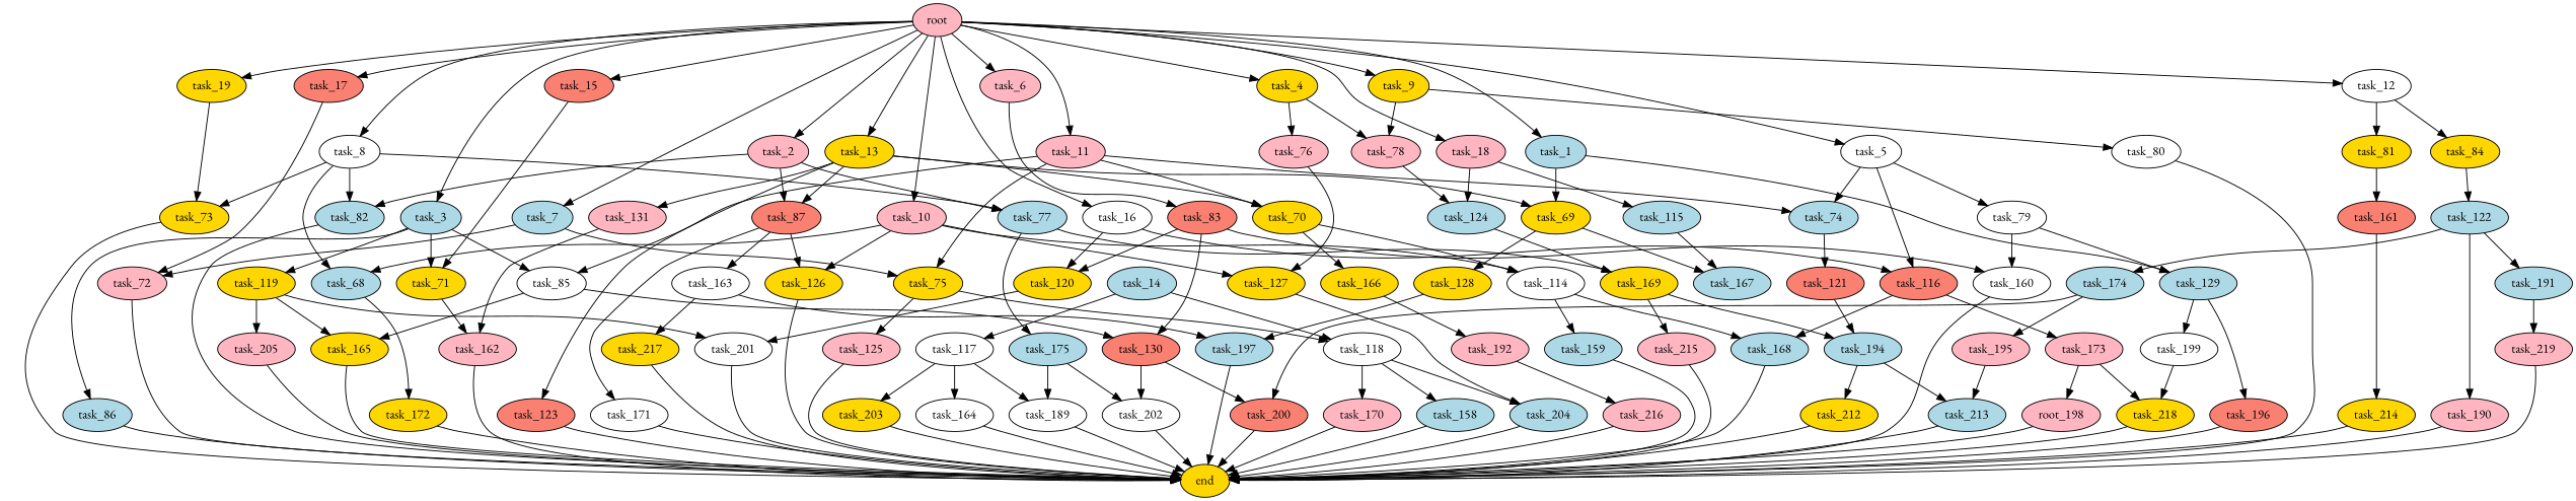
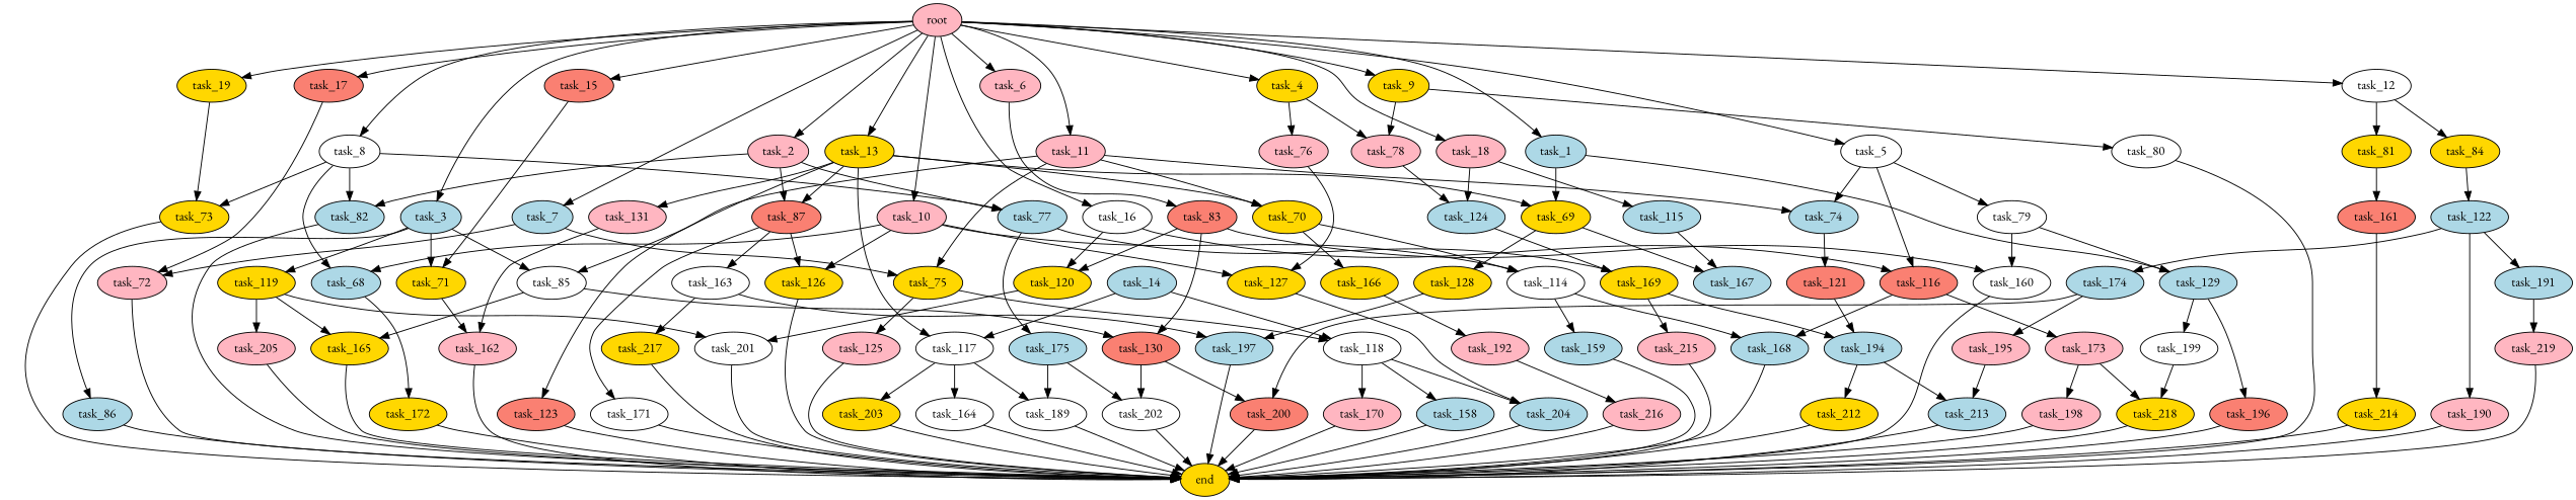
  digraph {
    fontname="EB Garamond"
    node [fillcolor=gold fontname="EB Garamond" style=filled]
    edge [fontname="EB Garamond"]
    root [fillcolor=lightpink]
    task_1 [fillcolor=lightblue]
    task_2 [fillcolor=lightpink]
    task_3 [fillcolor=lightblue]
    task_4
    task_5 [fillcolor=white]
    task_6 [fillcolor=lightpink]
    task_7 [fillcolor=lightblue]
    task_8 [fillcolor=white]
    task_9
    task_10 [fillcolor=lightpink]
    task_11 [fillcolor=lightpink]
    task_12 [fillcolor=white]
    task_13
    task_15 [fillcolor=salmon]
    task_16 [fillcolor=white]
    task_17 [fillcolor=salmon]
    task_18 [fillcolor=lightpink]
    task_19
    task_69
    task_129 [fillcolor=lightblue]
    task_77 [fillcolor=lightblue]
    task_82 [fillcolor=lightblue]
    task_87 [fillcolor=salmon]
    task_71
    task_85 [fillcolor=white]
    task_86 [fillcolor=lightblue]
    task_119
    task_76 [fillcolor=lightpink]
    task_78 [fillcolor=lightpink]
    task_74 [fillcolor=lightblue]
    task_79 [fillcolor=white]
    task_116 [fillcolor=salmon]
    task_83 [fillcolor=salmon]
    task_72 [fillcolor=lightpink]
    task_75
    task_68 [fillcolor=lightblue]
    task_73
    task_80 [fillcolor=white]
    task_114 [fillcolor=white]
    task_126
    task_127
    task_70
    task_81
    task_84
    task_117 [fillcolor=white]
    task_123 [fillcolor=salmon]
    task_131 [fillcolor=lightpink]
    task_14 [fillcolor=lightblue]
    task_118 [fillcolor=white]
    task_120
    task_115 [fillcolor=lightblue]
    task_124 [fillcolor=lightblue]
    task_128
    task_167 [fillcolor=lightblue]
    task_196 [fillcolor=salmon]
    task_199 [fillcolor=white]
    task_169
    task_175 [fillcolor=lightblue]
    end
    task_163 [fillcolor=white]
    task_171 [fillcolor=white]
    task_162 [fillcolor=lightpink]
    task_165
    task_130 [fillcolor=salmon]
    task_201 [fillcolor=white]
    task_205 [fillcolor=lightpink]
    task_121 [fillcolor=salmon]
    task_160 [fillcolor=white]
    task_168 [fillcolor=lightblue]
    task_173 [fillcolor=lightpink]
    task_125 [fillcolor=lightpink]
    task_172
    task_159 [fillcolor=lightblue]
    task_204 [fillcolor=lightblue]
    task_166
    task_161 [fillcolor=salmon]
    task_122 [fillcolor=lightblue]
    task_164 [fillcolor=white]
    task_189 [fillcolor=white]
    task_203
    task_158 [fillcolor=lightblue]
    task_170 [fillcolor=lightpink]
    task_197 [fillcolor=lightblue]
    task_192 [fillcolor=lightpink]
    task_194 [fillcolor=lightblue]
    task_215 [fillcolor=lightpink]
    task_202 [fillcolor=white]
    task_214
    task_200 [fillcolor=salmon]
    task_174 [fillcolor=lightblue]
    task_190 [fillcolor=lightpink]
    task_191 [fillcolor=lightblue]
    task_217
-   task_198 [fillcolor=lightpink label=root_198]
+   task_198 [fillcolor=lightpink]
    task_218
    task_212
    task_213 [fillcolor=lightblue]
    task_195 [fillcolor=lightpink]
    task_219 [fillcolor=lightpink]
    task_216 [fillcolor=lightpink]
    root -> task_1
    root -> task_2
    root -> task_3
    root -> task_4
    root -> task_5
    root -> task_6
    root -> task_7
    root -> task_8
    root -> task_9
    root -> task_10
    root -> task_11
    root -> task_12
    root -> task_13
    root -> task_15
    root -> task_16
    root -> task_17
    root -> task_18
    root -> task_19
    task_1 -> task_69
    task_1 -> task_129
    task_2 -> task_77
    task_2 -> task_82
    task_2 -> task_87
    task_3 -> task_71
    task_3 -> task_85
    task_3 -> task_86
    task_3 -> task_119
    task_4 -> task_76
    task_4 -> task_78
    task_5 -> task_74
    task_5 -> task_79
    task_5 -> task_116
    task_6 -> task_83
    task_7 -> task_72
    task_7 -> task_75
    task_8 -> task_77
    task_8 -> task_82
    task_8 -> task_68
    task_8 -> task_73
    task_9 -> task_78
    task_9 -> task_80
    task_10 -> task_68
    task_10 -> task_114
    task_10 -> task_126
    task_10 -> task_127
    task_11 -> task_85
    task_11 -> task_74
    task_11 -> task_75
    task_11 -> task_70
    task_12 -> task_81
    task_12 -> task_84
    task_13 -> task_69
    task_13 -> task_87
    task_13 -> task_70
+   task_13 -> task_117
    task_13 -> task_123
    task_13 -> task_131
    task_15 -> task_71
    task_16 -> task_116
    task_16 -> task_120
    task_17 -> task_72
    task_18 -> task_115
    task_18 -> task_124
    task_19 -> task_73
    task_69 -> task_128
    task_69 -> task_167
    task_129 -> task_196
    task_129 -> task_199
    task_77 -> task_169
    task_77 -> task_175
    task_82 -> end
    task_87 -> task_126
    task_87 -> task_163
    task_87 -> task_171
    task_71 -> task_162
    task_85 -> task_165
    task_85 -> task_130
    task_86 -> end
    task_119 -> task_165
    task_119 -> task_201
    task_119 -> task_205
    task_76 -> task_127
    task_78 -> task_124
    task_74 -> task_121
    task_79 -> task_129
    task_79 -> task_160
    task_116 -> task_168
    task_116 -> task_173
    task_83 -> task_120
    task_83 -> task_130
    task_83 -> task_160
    task_72 -> end
    task_75 -> task_118
    task_75 -> task_125
    task_68 -> task_172
    task_73 -> end
    task_80 -> end
    task_114 -> task_168
    task_114 -> task_159
    task_126 -> end
    task_127 -> task_204
    task_70 -> task_114
    task_70 -> task_166
    task_81 -> task_161
    task_84 -> task_122
    task_117 -> task_164
    task_117 -> task_189
    task_117 -> task_203
    task_123 -> end
    task_131 -> task_162
    task_14 -> task_117
    task_14 -> task_118
    task_118 -> task_204
    task_118 -> task_158
    task_118 -> task_170
    task_120 -> task_201
    task_115 -> task_167
    task_124 -> task_169
    task_128 -> task_197
    task_196 -> end
    task_199 -> task_218
    task_169 -> task_194
    task_169 -> task_215
    task_175 -> task_189
    task_175 -> task_202
    task_163 -> task_197
    task_163 -> task_217
    task_171 -> end
    task_162 -> end
    task_165 -> end
    task_130 -> task_202
    task_130 -> task_200
    task_201 -> end
    task_205 -> end
    task_121 -> task_194
    task_160 -> end
    task_168 -> end
    task_173 -> task_198
    task_173 -> task_218
    task_125 -> end
    task_172 -> end
    task_159 -> end
    task_204 -> end
    task_166 -> task_192
    task_161 -> task_214
    task_122 -> task_174
    task_122 -> task_190
    task_122 -> task_191
    task_164 -> end
    task_189 -> end
    task_203 -> end
    task_158 -> end
    task_170 -> end
    task_197 -> end
    task_192 -> task_216
    task_194 -> task_212
    task_194 -> task_213
    task_215 -> end
    task_202 -> end
    task_214 -> end
    task_200 -> end
    task_174 -> task_200
    task_174 -> task_195
    task_190 -> end
    task_191 -> task_219
    task_217 -> end
    task_198 -> end
    task_218 -> end
    task_212 -> end
    task_213 -> end
    task_195 -> task_213
    task_219 -> end
    task_216 -> end
  }
